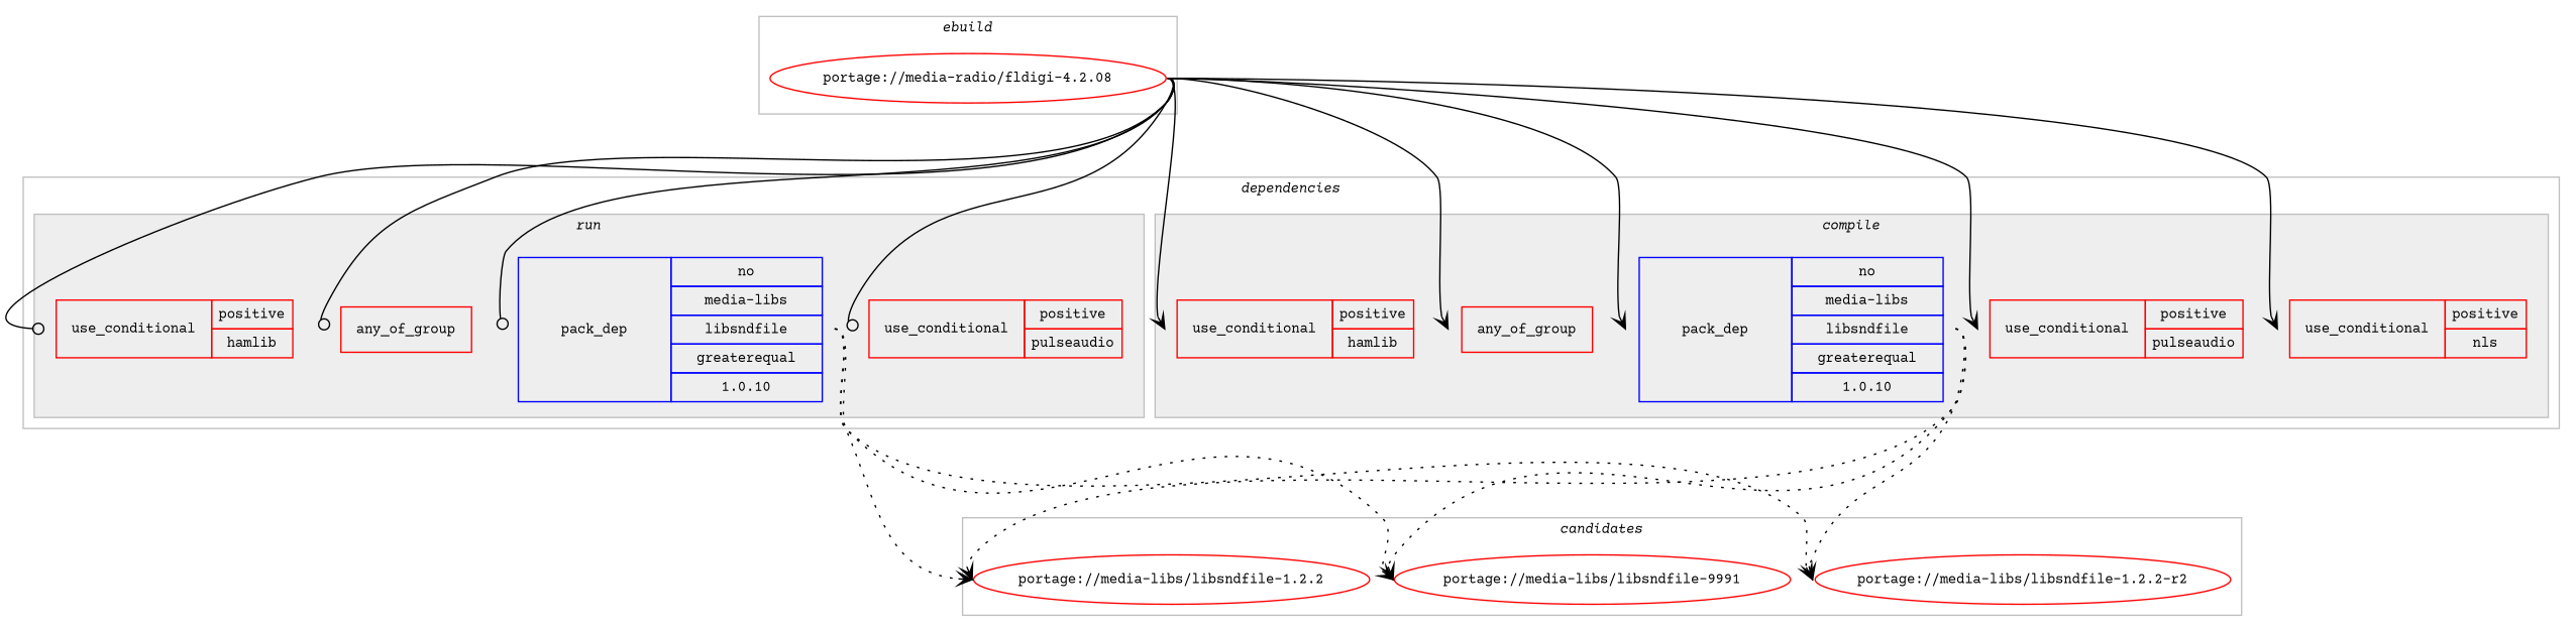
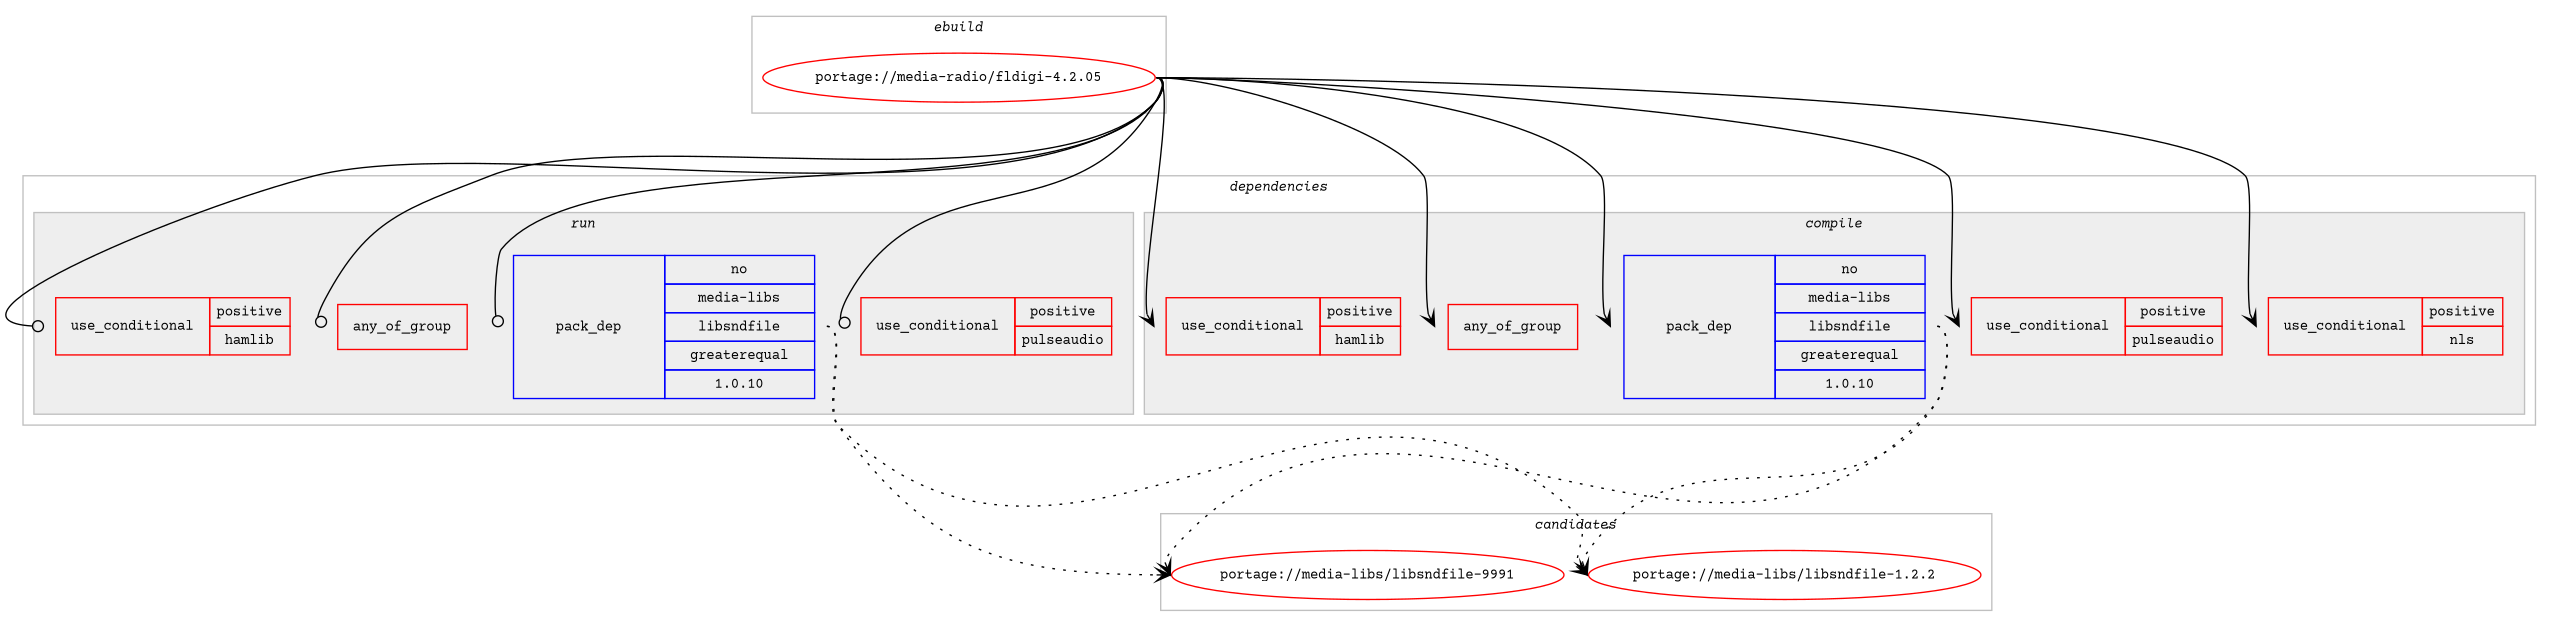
  digraph {
    compound=true
    concentrate=true
    fontname="Courier Prime"
    fontsize=10
    newrank=true
    rankdir=TB
    ranksep=1.5
    node [color=red fontname="Courier Prime" fontsize=10 shape=none]
    edge [arrowhead=vee fontname="Courier Prime" headport=w style=solid tailport=e weight=20]
-   n1 [label="portage://media-radio/fldigi-4.2.08" width=4 shape=""]
+   n1 [label="portage://media-radio/fldigi-4.2.05" width=4 shape=""]
    n2 [label=<<TABLE BORDER="0" CELLBORDER="1" CELLSPACING="0" CELLPADDING="4"><TR><TD CELLPADDING="10">any_of_group</TD></TR></TABLE>>]
    n3 [label=<<TABLE BORDER="0" CELLBORDER="1" CELLSPACING="0" CELLPADDING="4"><TR><TD ROWSPAN="3" CELLPADDING="10">use_conditional</TD></TR><TR><TD>positive</TD></TR><TR><TD>hamlib</TD></TR></TABLE>>]
    n4 [label=<<TABLE BORDER="0" CELLBORDER="1" CELLSPACING="0" CELLPADDING="4"><TR><TD ROWSPAN="3" CELLPADDING="10">use_conditional</TD></TR><TR><TD>positive</TD></TR><TR><TD>nls</TD></TR></TABLE>>]
    n5 [label=<<TABLE BORDER="0" CELLBORDER="1" CELLSPACING="0" CELLPADDING="4"><TR><TD ROWSPAN="3" CELLPADDING="10">use_conditional</TD></TR><TR><TD>positive</TD></TR><TR><TD>pulseaudio</TD></TR></TABLE>>]
    n6 [color=blue label=<<TABLE BORDER="0" CELLBORDER="1" CELLSPACING="0" CELLPADDING="4" WIDTH="220"><TR><TD ROWSPAN="6" CELLPADDING="30">pack_dep</TD></TR><TR><TD WIDTH="110">no</TD></TR><TR><TD>media-libs</TD></TR><TR><TD>libsndfile</TD></TR><TR><TD>greaterequal</TD></TR><TR><TD>1.0.10</TD></TR></TABLE>>]
    n7 [label=<<TABLE BORDER="0" CELLBORDER="1" CELLSPACING="0" CELLPADDING="4"><TR><TD CELLPADDING="10">any_of_group</TD></TR></TABLE>>]
    n8 [label=<<TABLE BORDER="0" CELLBORDER="1" CELLSPACING="0" CELLPADDING="4"><TR><TD ROWSPAN="3" CELLPADDING="10">use_conditional</TD></TR><TR><TD>positive</TD></TR><TR><TD>hamlib</TD></TR></TABLE>>]
    n9 [label=<<TABLE BORDER="0" CELLBORDER="1" CELLSPACING="0" CELLPADDING="4"><TR><TD ROWSPAN="3" CELLPADDING="10">use_conditional</TD></TR><TR><TD>positive</TD></TR><TR><TD>pulseaudio</TD></TR></TABLE>>]
    n10 [color=blue label=<<TABLE BORDER="0" CELLBORDER="1" CELLSPACING="0" CELLPADDING="4" WIDTH="220"><TR><TD ROWSPAN="6" CELLPADDING="30">pack_dep</TD></TR><TR><TD WIDTH="110">no</TD></TR><TR><TD>media-libs</TD></TR><TR><TD>libsndfile</TD></TR><TR><TD>greaterequal</TD></TR><TR><TD>1.0.10</TD></TR></TABLE>>]
    n11 [label="portage://media-libs/libsndfile-1.2.2" width=4 shape=""]
-   n12 [label="portage://media-libs/libsndfile-1.2.2-r2" width=4 shape=""]
    n13 [label="portage://media-libs/libsndfile-9991" width=4 shape=""]
    subgraph cluster_1 {
      color=gray
      label=<<i>ebuild</i>>
      rank=same
      n1
    }
    subgraph cluster_2 {
      color=gray
      label=<<i>dependencies</i>>
      subgraph cluster_3 {
        color=gray
        fillcolor="#eeeeee"
        label=<<i>compile</i>>
        style=filled
        subgraph sub_4 {
          color=gray
          fillcolor="#eeeeee"
          label=<<i>compile</i>>
          style=filled
          n2
        }
        subgraph sub_5 {
          color=gray
          fillcolor="#eeeeee"
          label=<<i>compile</i>>
          style=filled
          n3
        }
        subgraph sub_6 {
          color=gray
          fillcolor="#eeeeee"
          label=<<i>compile</i>>
          style=filled
          n4
        }
        subgraph sub_7 {
          color=gray
          fillcolor="#eeeeee"
          label=<<i>compile</i>>
          style=filled
          n5
        }
        subgraph sub_8 {
          color=gray
          fillcolor="#eeeeee"
          label=<<i>compile</i>>
          style=filled
          n6
        }
      }
      subgraph cluster_9 {
        color=gray
        fillcolor="#eeeeee"
        label=<<i>compile and run</i>>
        style=filled
      }
      subgraph cluster_10 {
        color=gray
        fillcolor="#eeeeee"
        label=<<i>run</i>>
        style=filled
        subgraph sub_11 {
          color=gray
          fillcolor="#eeeeee"
          label=<<i>run</i>>
          style=filled
          n7
        }
        subgraph sub_12 {
          color=gray
          fillcolor="#eeeeee"
          label=<<i>run</i>>
          style=filled
          n8
        }
        subgraph sub_13 {
          color=gray
          fillcolor="#eeeeee"
          label=<<i>run</i>>
          style=filled
          n9
        }
        subgraph sub_14 {
          color=gray
          fillcolor="#eeeeee"
          label=<<i>run</i>>
          style=filled
          n10
        }
      }
    }
    subgraph cluster_15 {
      color=gray
      label=<<i>candidates</i>>
      rank=same
      subgraph sub_16 {
        color=black
        label=<<i>candidates</i>>
        nodesep=1
        rank=same
        n11
-       n12
        n13
      }
      subgraph sub_17 {
        color=black
        label=<<i>candidates</i>>
        nodesep=1
        rank=same
        n11
-       n12
        n13
      }
    }
    n1 -> n2
    n1 -> n3
    n1 -> n4
    n1 -> n5
    n1 -> n6
    n1 -> n7 [arrowhead=odot]
    n1 -> n8 [arrowhead=odot]
    n1 -> n9 [arrowhead=odot]
    n1 -> n10 [arrowhead=odot]
    n6 -> n11 [style=dotted weight=100]
-   n6 -> n12 [style=dotted weight=100]
    n6 -> n13 [style=dotted weight=100]
    n10 -> n11 [style=dotted weight=100]
-   n10 -> n12 [style=dotted weight=100]
    n10 -> n13 [style=dotted weight=100]
  }
